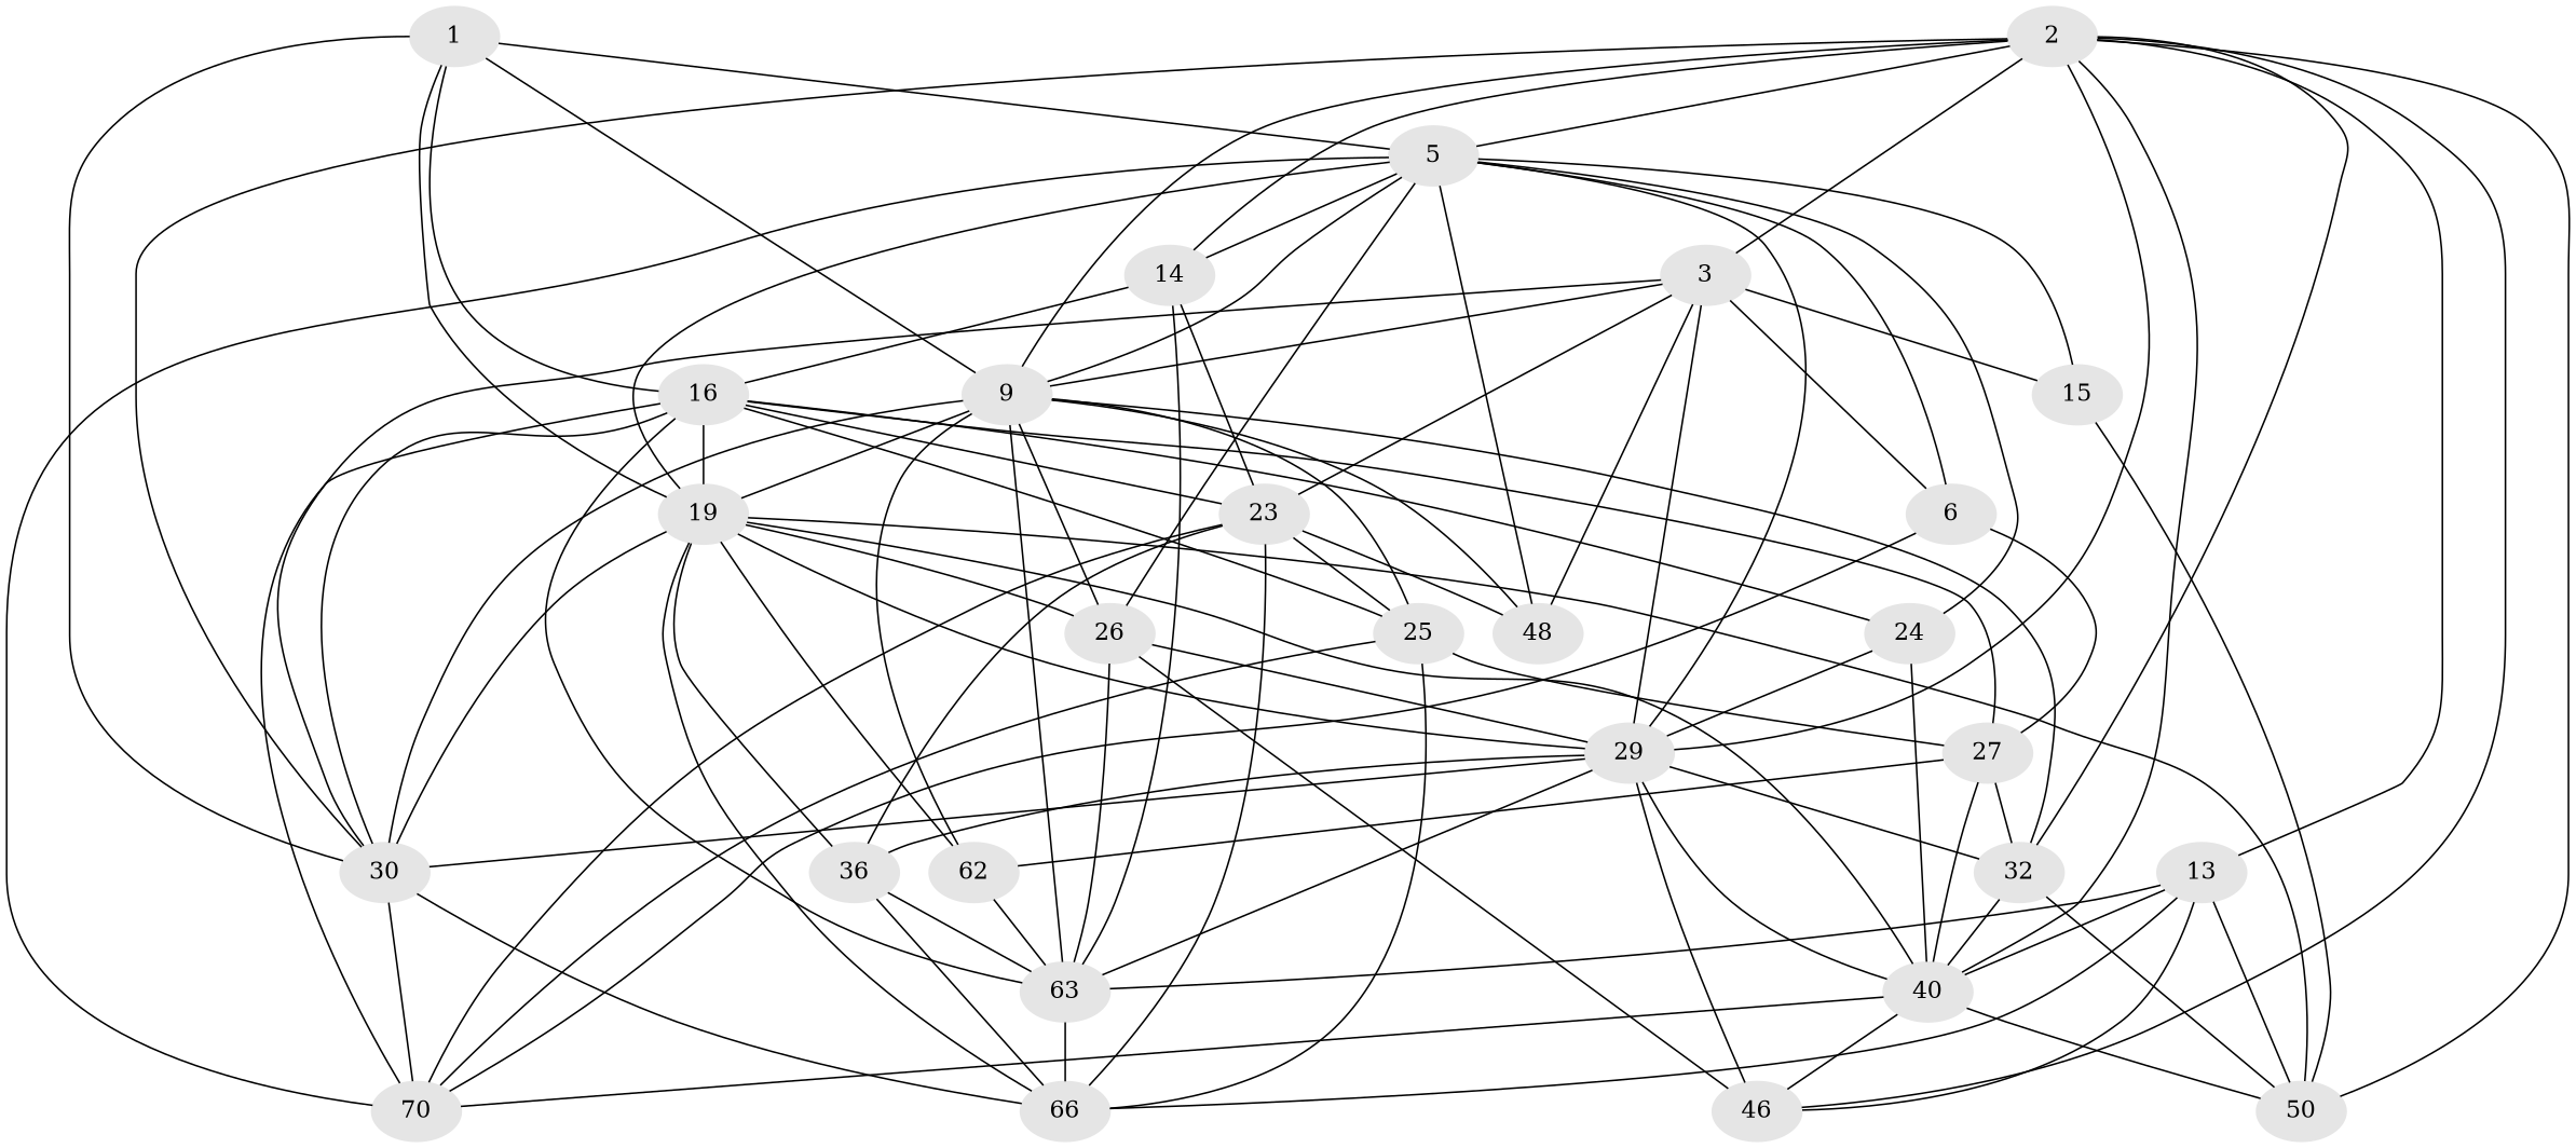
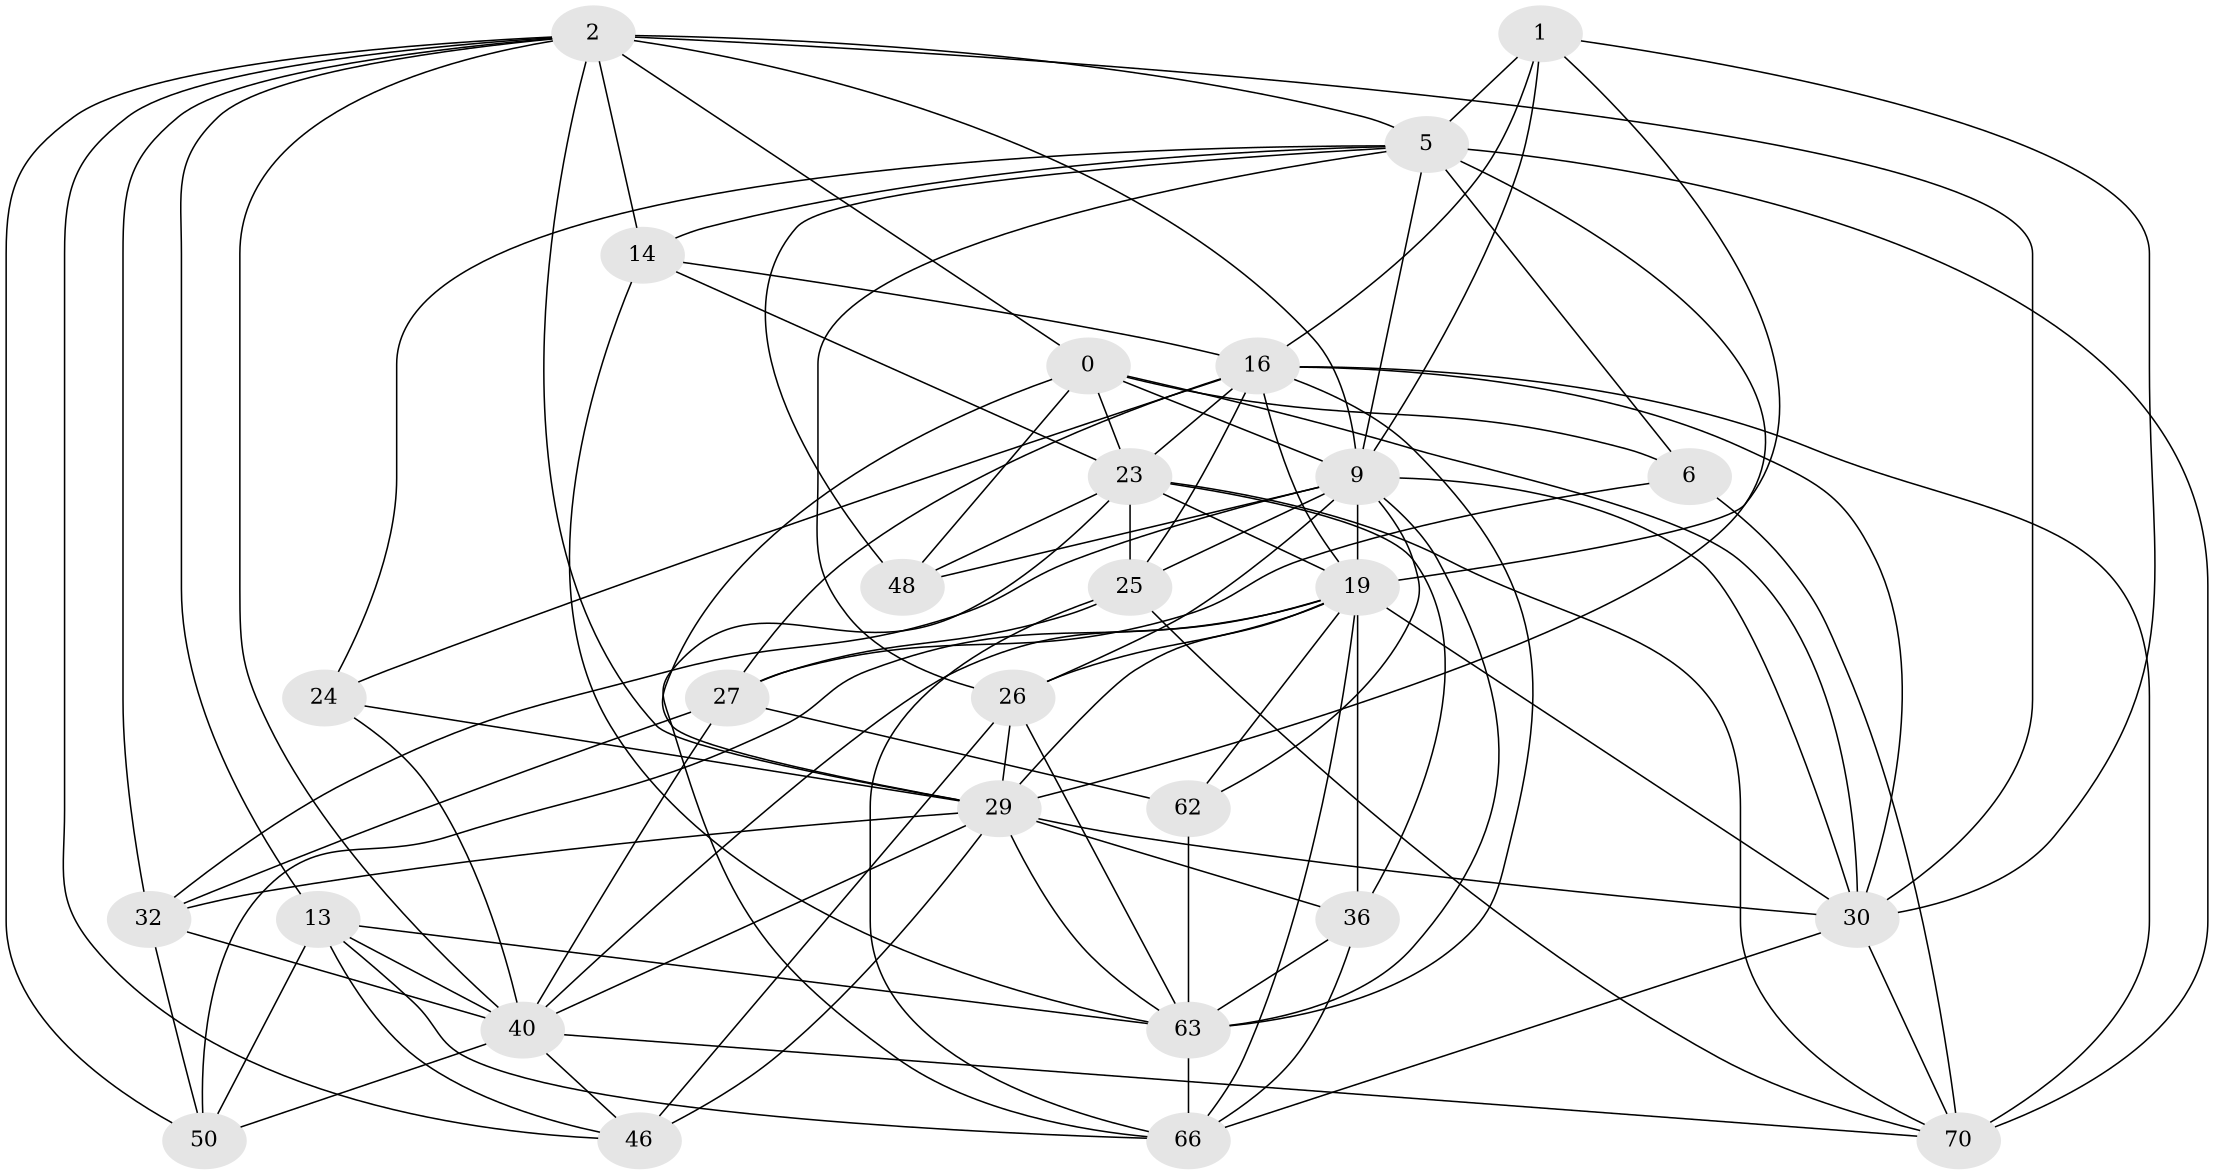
  graph {
    node [color=gray90 style=filled]
    1 [super="+20"]
    5 [super="+7+37+21+8"]
    9 [super="+10+31+54+73"]
    16 [super="+47+68"]
    19 [super="+49+34+41"]
    30 [super="+38+35+64"]
    14 [super="+33"]
    29 [super="+39+81"]
    6
-   15
    48
    24
    26 [super="+42"]
    70 [super="+74+77"]
    32 [super="+87+80"]
    25 [super="+43"]
    62
    63 [super="+94+90+72"]
    23 [super="+67+83"]
    27 [super="+28"]
    40 [super="+51+79+52"]
    50 [super="+55"]
    66 [super="+86+78+76"]
    36 [super="+91"]
    2 [super="+11+88+4"]
-   3 [super="+17+22"]
+   3 [super="+17+22" label=0]
    13 [super="+75"]
    46 [super="+53"]
    1 -- 5 [weight=2]
    1 -- 9
    1 -- 16
    1 -- 19
    1 -- 30
    5 -- 9
-   5 -- 19
+   23 -- 19
    5 -- 14
    5 -- 29 [weight=2]
    5 -- 6
-   5 -- 15
    5 -- 48
    5 -- 24
    5 -- 26
    5 -- 70
    9 -- 19
    9 -- 30
    9 -- 48
    9 -- 26
    9 -- 32 [weight=2]
    9 -- 25
    9 -- 62
    9 -- 63 [weight=2]
    16 -- 19 [weight=2]
    16 -- 30
    16 -- 24
    16 -- 70 [weight=2]
    16 -- 25
    16 -- 63
    16 -- 23
    16 -- 27
    19 -- 30 [weight=2]
    19 -- 29
    19 -- 26
    19 -- 62
    19 -- 40
    19 -- 50
    19 -- 66
    19 -- 36
    30 -- 70
    30 -- 66
    14 -- 16
    14 -- 63
    14 -- 23
    29 -- 30
    29 -- 32
    29 -- 63
    29 -- 40 [weight=2]
    29 -- 36 [weight=2]
    29 -- 46 [weight=2]
    6 -- 70
    6 -- 27
-   15 -- 50
    24 -- 29
    24 -- 40
    26 -- 29
    26 -- 63
    26 -- 46
    32 -- 40 [weight=2]
    32 -- 50
    25 -- 70
    25 -- 27
    25 -- 66
    62 -- 63
    63 -- 66
    23 -- 48
    23 -- 70
    23 -- 25
    23 -- 66
    23 -- 36
    27 -- 32
    27 -- 62
    27 -- 40
    40 -- 70
    40 -- 50
    40 -- 46
    36 -- 63
    36 -- 66
    2 -- 5
    2 -- 9
    2 -- 30 [weight=2]
    2 -- 14
    2 -- 29
    2 -- 32
    2 -- 40 [weight=2]
    2 -- 50
    2 -- 3 [weight=2]
    2 -- 13
    2 -- 46
    3 -- 9
    3 -- 30
    3 -- 29
    3 -- 6
-   3 -- 15
    3 -- 48
    3 -- 23
    13 -- 63
    13 -- 40
    13 -- 50
    13 -- 66
    13 -- 46
  }
